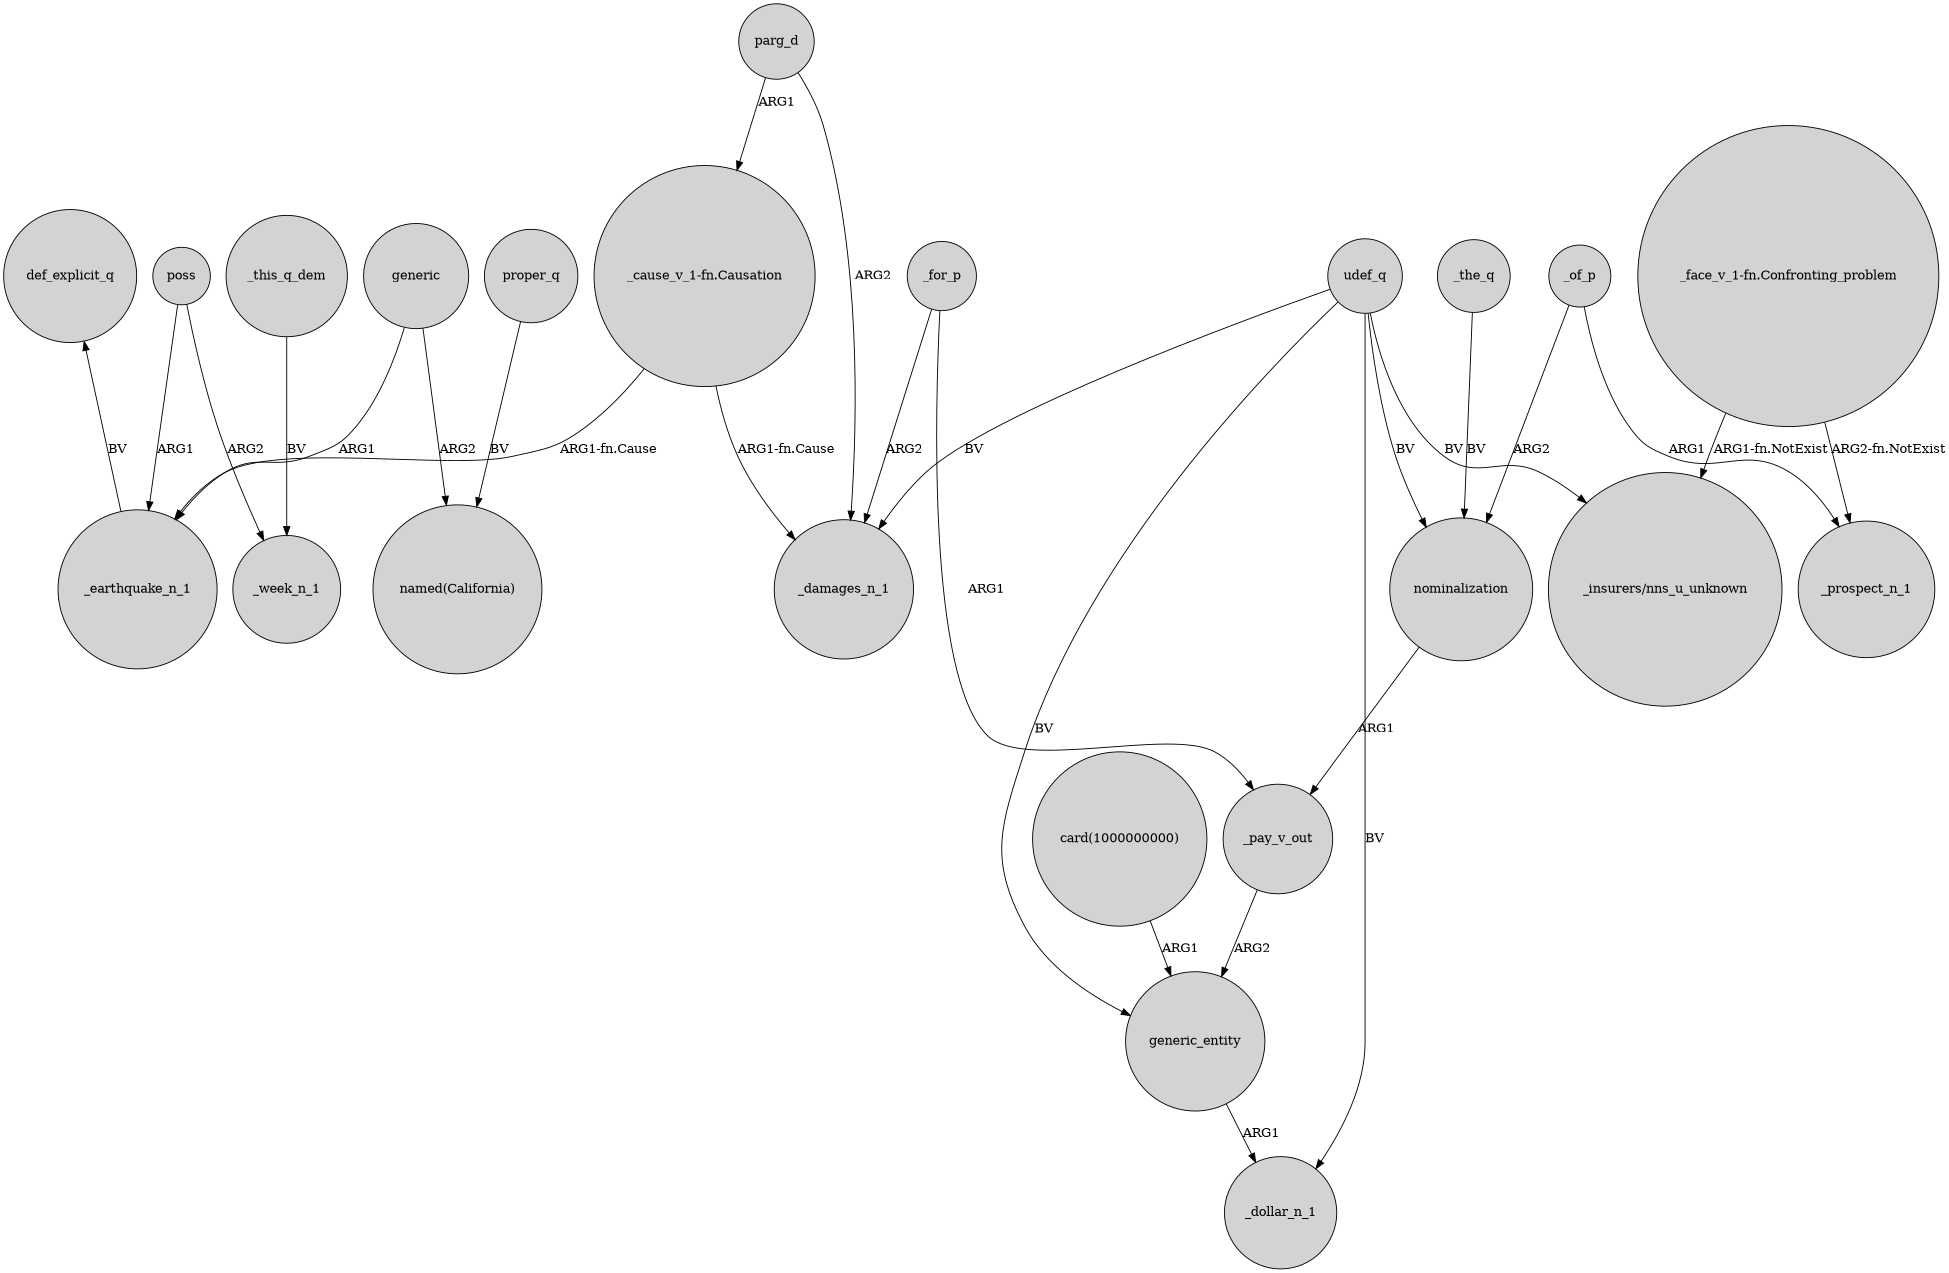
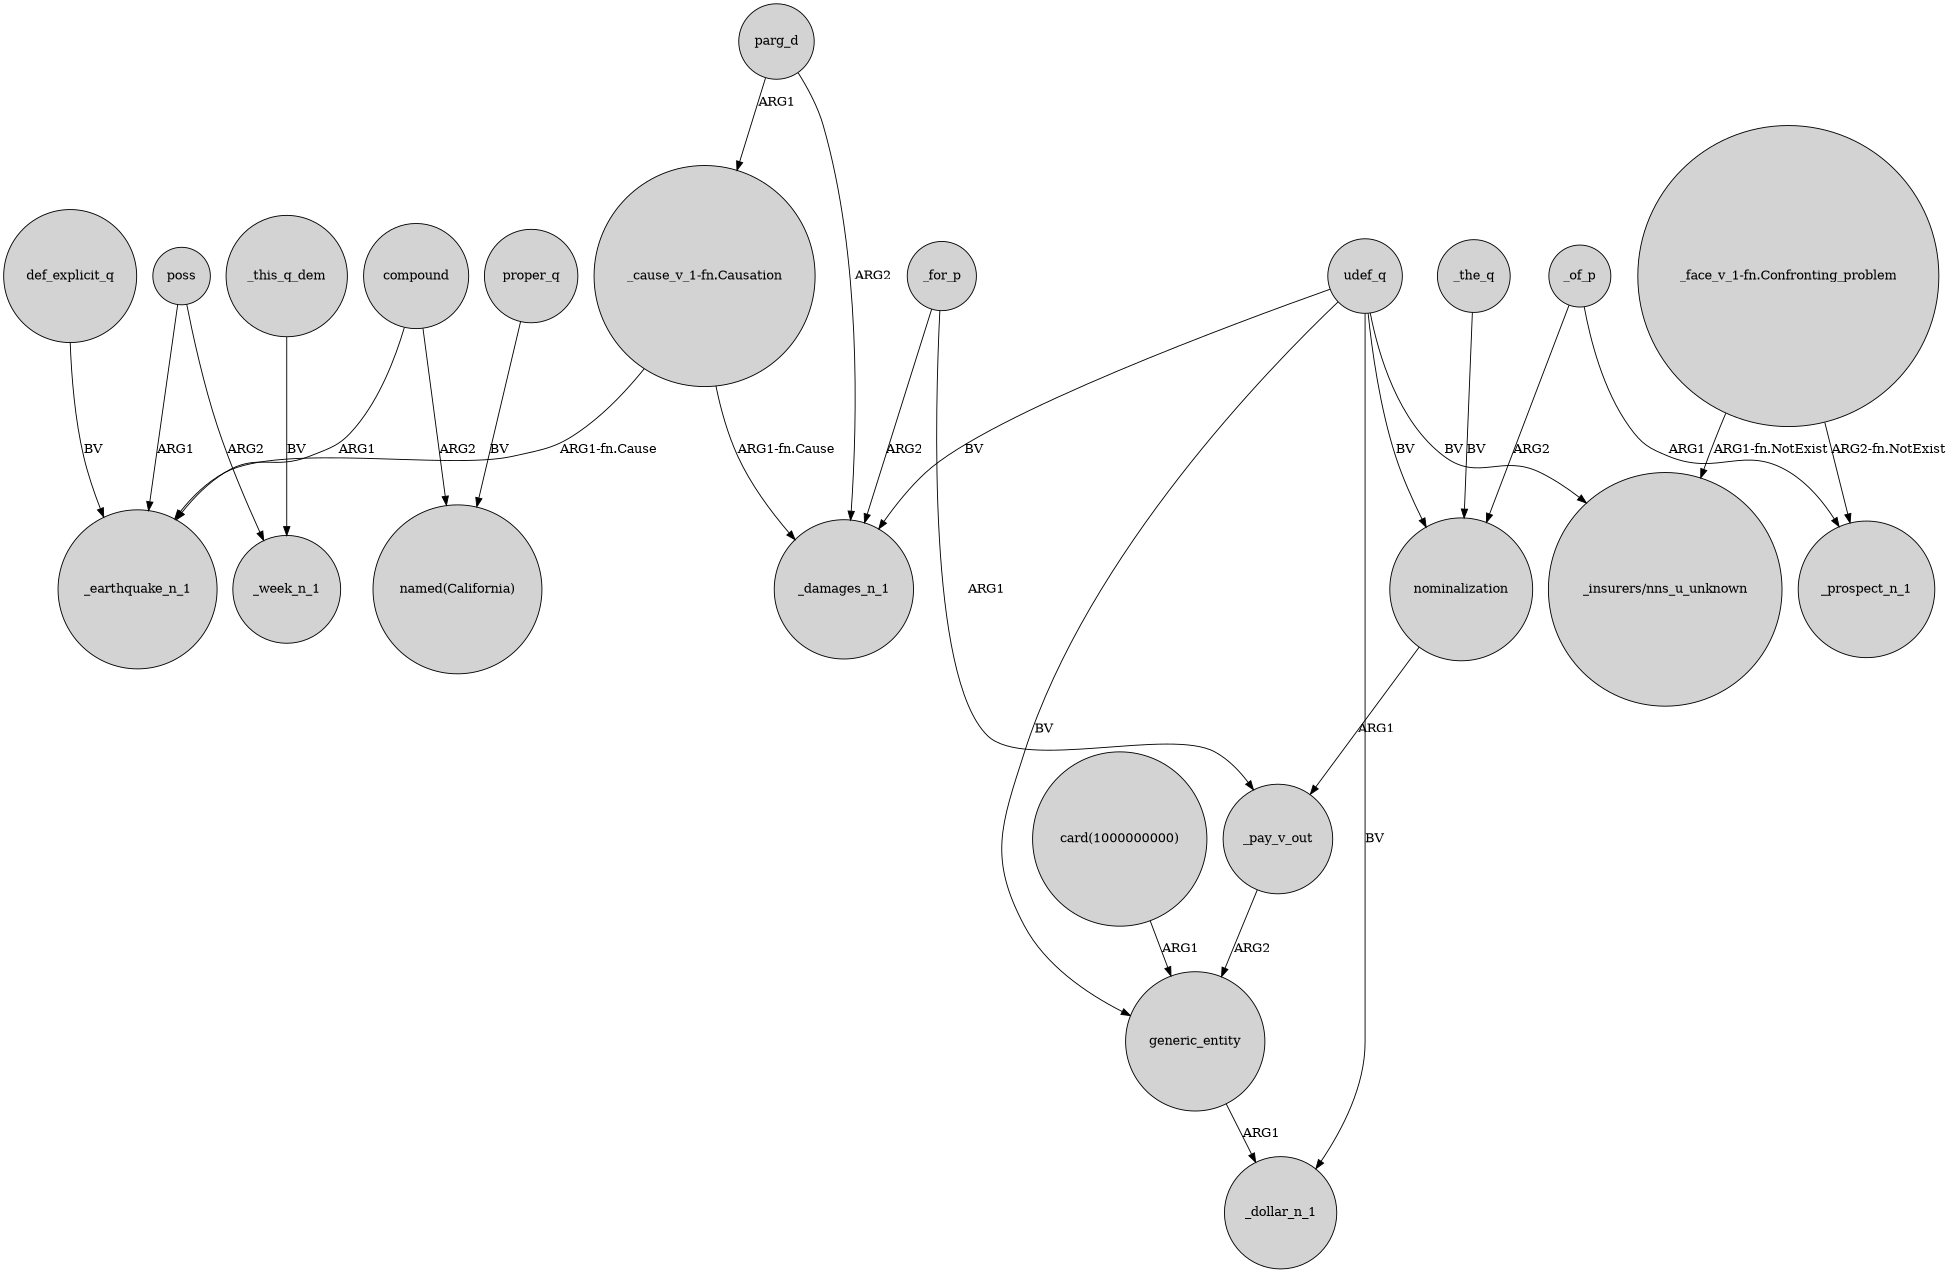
  digraph {
    node [shape=circle style=filled]
    def_explicit_q
    _earthquake_n_1
    udef_q
    generic_entity
    _damages_n_1
    "_insurers/nns_u_unknown"
    nominalization
    _dollar_n_1
    _pay_v_out
    poss
    _week_n_1
    _of_p
    _prospect_n_1
    proper_q
    "named(California)"
    _for_p
    "_face_v_1-fn.Confronting_problem"
    parg_d
    "_cause_v_1-fn.Causation"
    _this_q_dem
-   compound [label=generic]
+   compound
    _the_q
    "card(1000000000)"
-   _earthquake_n_1 -> def_explicit_q [label=BV]
+   def_explicit_q -> _earthquake_n_1 [label=BV]
    udef_q -> generic_entity [label=BV]
    udef_q -> _damages_n_1 [label=BV]
    udef_q -> "_insurers/nns_u_unknown" [label=BV]
    udef_q -> nominalization [label=BV]
    udef_q -> _dollar_n_1 [label=BV]
    generic_entity -> _dollar_n_1 [label=ARG1]
    nominalization -> _pay_v_out [label=ARG1]
    _pay_v_out -> generic_entity [label=ARG2]
    poss -> _earthquake_n_1 [label=ARG1]
    poss -> _week_n_1 [label=ARG2]
    _of_p -> nominalization [label=ARG2]
    _of_p -> _prospect_n_1 [label=ARG1]
    proper_q -> "named(California)" [label=BV]
    _for_p -> _damages_n_1 [label=ARG2]
    _for_p -> _pay_v_out [label=ARG1]
    "_face_v_1-fn.Confronting_problem" -> "_insurers/nns_u_unknown" [label="ARG1-fn.NotExist"]
    "_face_v_1-fn.Confronting_problem" -> _prospect_n_1 [label="ARG2-fn.NotExist"]
    parg_d -> _damages_n_1 [label=ARG2]
    parg_d -> "_cause_v_1-fn.Causation" [label=ARG1]
    "_cause_v_1-fn.Causation" -> _earthquake_n_1 [label="ARG1-fn.Cause"]
    "_cause_v_1-fn.Causation" -> _damages_n_1 [label="ARG1-fn.Cause"]
    _this_q_dem -> _week_n_1 [label=BV]
    compound -> _earthquake_n_1 [label=ARG1]
    compound -> "named(California)" [label=ARG2]
    _the_q -> nominalization [label=BV]
    "card(1000000000)" -> generic_entity [label=ARG1]
  }
